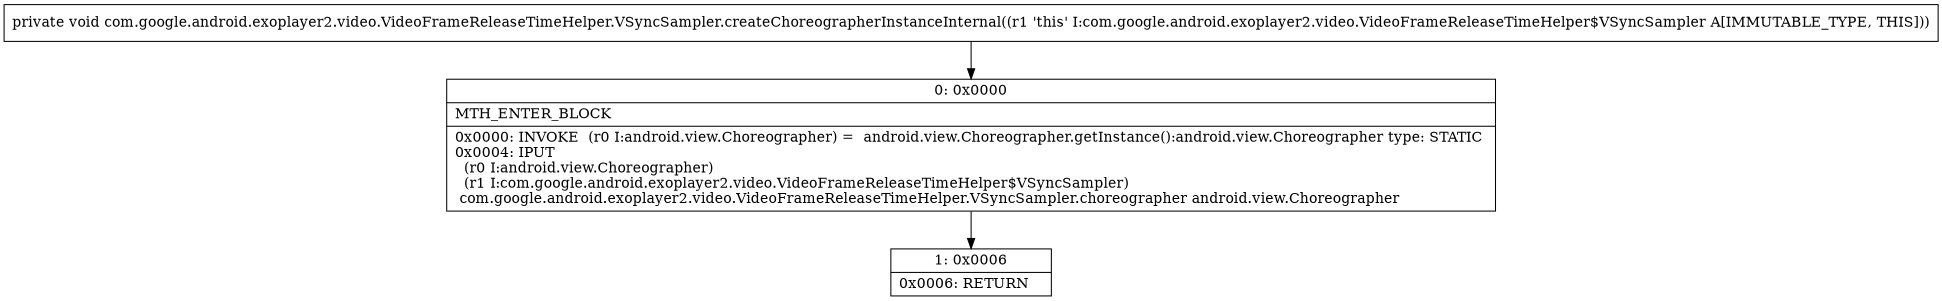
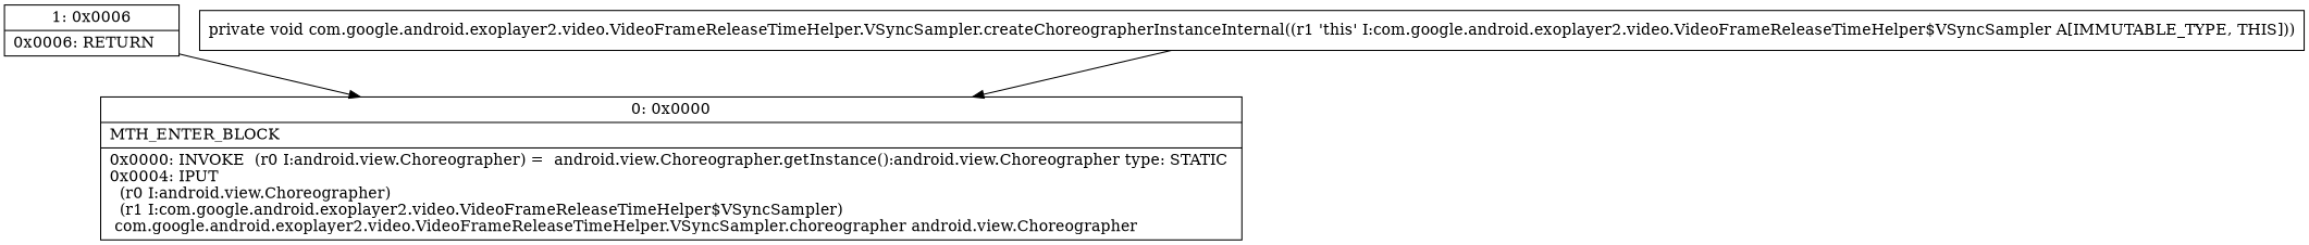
  digraph {
    node [shape=record]
    n1 [label="{0\:\ 0x0000|MTH_ENTER_BLOCK\l|0x0000: INVOKE  (r0 I:android.view.Choreographer) =  android.view.Choreographer.getInstance():android.view.Choreographer type: STATIC \l0x0004: IPUT  \l  (r0 I:android.view.Choreographer)\l  (r1 I:com.google.android.exoplayer2.video.VideoFrameReleaseTimeHelper$VSyncSampler)\l com.google.android.exoplayer2.video.VideoFrameReleaseTimeHelper.VSyncSampler.choreographer android.view.Choreographer \l}"]
    n2 [label="{1\:\ 0x0006|0x0006: RETURN   \l}"]
    n3 [label="{private void com.google.android.exoplayer2.video.VideoFrameReleaseTimeHelper.VSyncSampler.createChoreographerInstanceInternal((r1 'this' I:com.google.android.exoplayer2.video.VideoFrameReleaseTimeHelper$VSyncSampler A[IMMUTABLE_TYPE, THIS])) }"]
-   n1 -> n2
+   n2 -> n1
    n3 -> n1
  }
